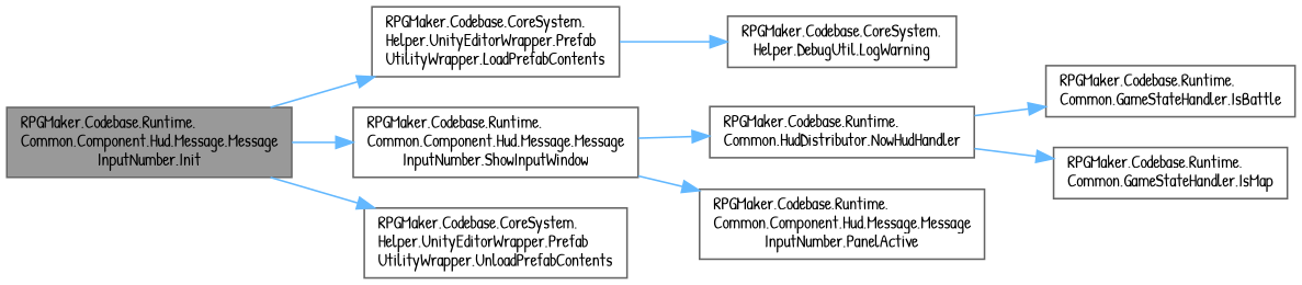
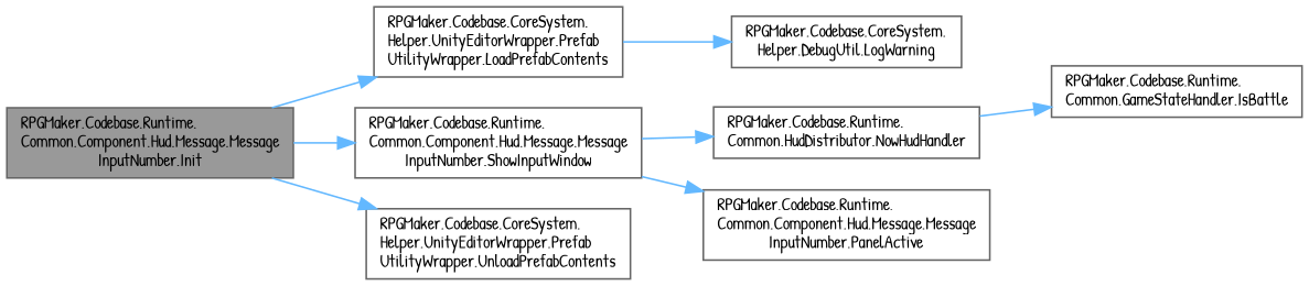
  digraph {
    rankdir=LR
    fontname="Patrick Hand"
    node [color=grey40 fillcolor=white fontname="Patrick Hand" fontsize=10 shape=box style=filled]
    edge [color=steelblue1 fontname="Patrick Hand" fontsize=10 labelfontname=Helvetica labelfontsize=10 style=solid]
    n1 [color=gray40 fillcolor=grey60 fontcolor=black height=0.2 label="RPGMaker.Codebase.Runtime.\lCommon.Component.Hud.Message.Message\lInputNumber.Init" width=0.4]
    n2 [height=0.2 label="RPGMaker.Codebase.CoreSystem.\lHelper.UnityEditorWrapper.Prefab\lUtilityWrapper.LoadPrefabContents" width=0.4]
    n3 [height=0.2 label="RPGMaker.Codebase.Runtime.\lCommon.Component.Hud.Message.Message\lInputNumber.ShowInputWindow" width=0.4]
    n4 [height=0.2 label="RPGMaker.Codebase.CoreSystem.\lHelper.UnityEditorWrapper.Prefab\lUtilityWrapper.UnloadPrefabContents" width=0.4]
    n5 [height=0.2 label="RPGMaker.Codebase.CoreSystem.\lHelper.DebugUtil.LogWarning" width=0.4]
    n6 [height=0.2 label="RPGMaker.Codebase.Runtime.\lCommon.HudDistributor.NowHudHandler" width=0.4]
    n7 [height=0.2 label="RPGMaker.Codebase.Runtime.\lCommon.Component.Hud.Message.Message\lInputNumber.PanelActive" width=0.4]
    n8 [height=0.2 label="RPGMaker.Codebase.Runtime.\lCommon.GameStateHandler.IsBattle" width=0.4]
-   n9 [height=0.2 label="RPGMaker.Codebase.Runtime.\lCommon.GameStateHandler.IsMap" width=0.4]
    n1 -> n2
    n1 -> n3
    n1 -> n4
    n2 -> n5
    n3 -> n6
    n3 -> n7
    n6 -> n8
-   n6 -> n9
  }
